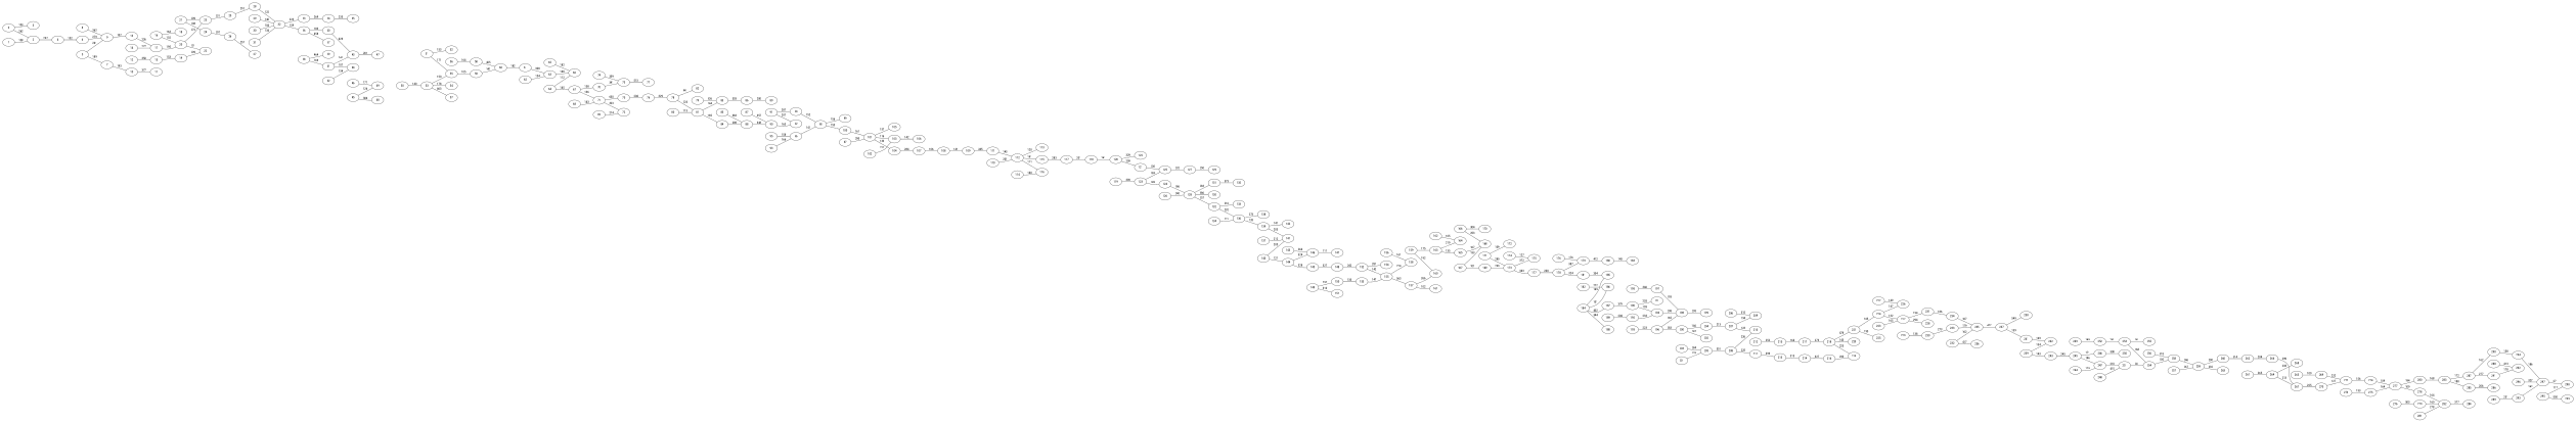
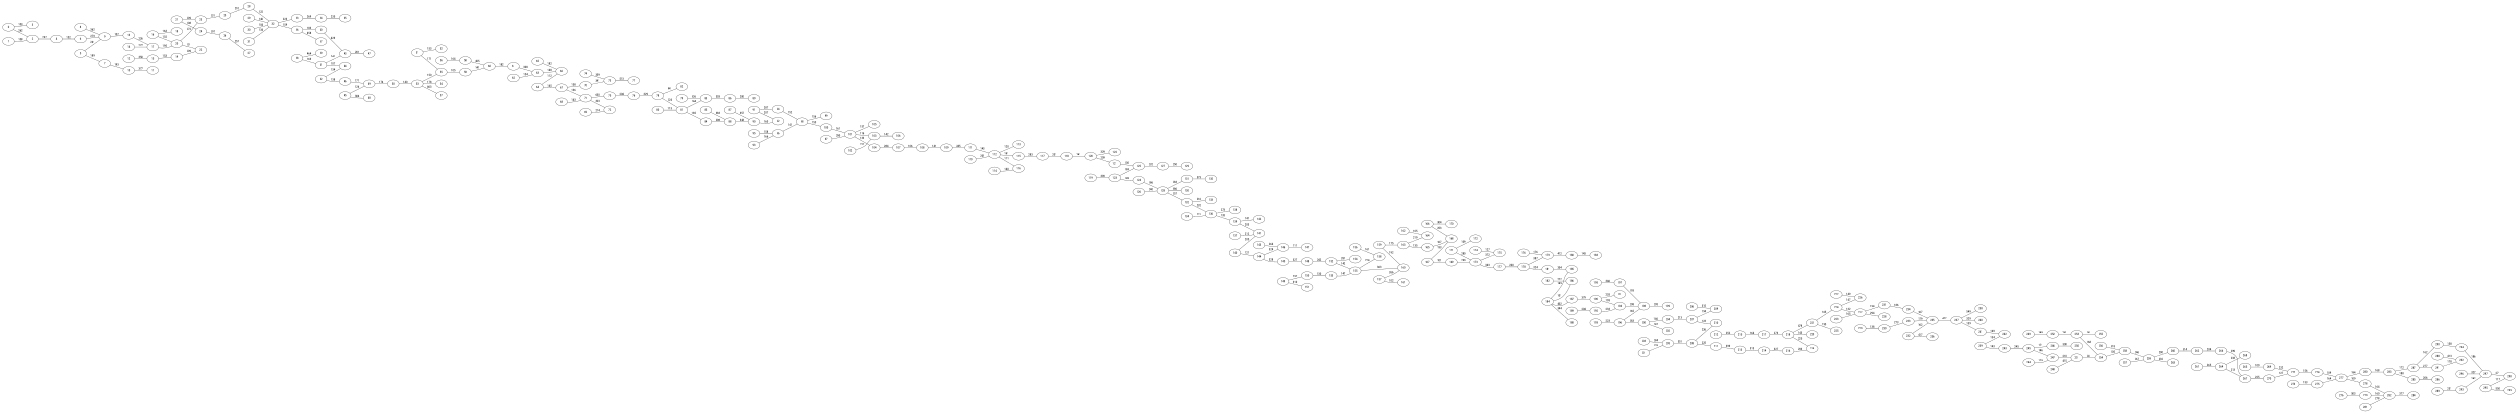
  graph {
    fontname="Roboto Condensed"
    rankdir=LR
    node [fontname="Roboto Condensed"]
    edge [fontname="Roboto Condensed"]
    0
    2
    3
    4
    6
    1
    9
    13
    5
    7
    10
    11
    17
    8
    20
    12
    15
    19
    22
    23
    14
    16
    18
    25
    28
    21
    24
    26
    27
    32
    33
    36
    34
    37
    40
    29
    30
    31
    35
    43
    47
    38
    39
    41
    44
    42
    46
    49
    50
    45
    48
    53
    55
    54
    57
    59
    51
    52
    60
    61
    56
    58
    63
    66
    62
    64
    67
    70
    71
    73
    72
    75
    65
    77
    76
    68
    69
    78
    74
    81
    82
    83
    84
    86
    88
    79
    89
    80
    90
    92
    85
    87
    91
    94
    98
    99
    100
    93
    96
    101
    95
    97
    103
    104
    105
    106
    107
    108
    102
    109
    111
    112
    113
    115
    116
    110
    117
    118
    114
    120
    121
    122
    125
    119
    123
    124
    127
    128
    129
    130
    131
    132
    135
    133
    136
    126
    138
    139
    141
    142
    134
    137
    140
    144
    146
    145
    147
    148
    143
    152
    154
    155
    157
    158
    149
    150
    151
    153
    160
    161
    156
    159
    163
    164
    165
    168
    162
    166
    170
    167
    169
    173
    175
    177
    178
    171
    172
    179
    181
    174
    176
    180
    183
    185
    182
    186
    184
    187
    188
    190
    191
    194
    198
    189
    192
    199
    193
    196
    200
    202
    204
    195
    197
    207
    209
    210
    201
    205
    208
    211
    203
    213
    206
    214
    216
    212
    215
    217
    218
    219
    220
    221
    224
    225
    226
    227
    228
    231
    222
    223
    234
    235
    229
    230
    233
    237
    232
    236
    238
+   240
    241
    242
    239
    243
    245
    247
    246
    251
    250
    244
    254
    258
    248
    249
    252
    253
    255
    259
    260
    263
    256
    257
    262
    266
    267
    261
    264
    268
    270
    272
    265
    269
    274
    277
    280
    278
    273
    275
    283
    281
    282
    276
    279
    284
    285
    287
    286
    290
    291
    294
    292
    297
    288
    289
    293
    298
    295
    299
    296
    0 -- 2 [label=262]
    0 -- 3 [label=103]
    2 -- 4 [label=297]
    4 -- 6 [label=152]
    6 -- 9 [label=279]
    1 -- 2 [label=108]
    9 -- 13 [label=107]
    13 -- 17 [label=226]
    5 -- 9 [label=261]
    5 -- 7 [label=189]
    7 -- 10 [label=193]
    10 -- 11 [label=377]
    17 -- 20 [label=195]
    8 -- 9 [label=362]
    20 -- 22 [label=101]
    20 -- 23 [label=272]
    12 -- 15 [label=350]
    15 -- 19 [label=153]
    19 -- 22 [label=209]
    23 -- 25 [label=231]
    14 -- 17 [label=277]
    16 -- 20 [label=132]
    16 -- 18 [label=163]
    25 -- 28 [label=210]
    28 -- 32 [label=122]
    21 -- 23 [label=209]
    21 -- 24 [label=108]
    24 -- 26 [label=297]
    26 -- 27 [label=257]
    32 -- 33 [label=223]
    32 -- 36 [label=159]
    33 -- 34 [label=269]
    36 -- 37 [label=458]
    36 -- 40 [label=183]
    34 -- 35 [label=235]
    40 -- 43 [label=429]
    29 -- 32 [label=146]
    30 -- 32 [label=104]
    31 -- 32 [label=134]
    43 -- 47 [label=201]
    38 -- 39 [label=464]
    38 -- 41 [label=169]
    41 -- 43 [label=241]
    41 -- 44 [label=107]
    42 -- 44 [label=134]
+   42 -- 46 [label=138]
    46 -- 49 [label=171]
+   49 -- 50 [label=176]
    50 -- 53 [label=140]
    45 -- 49 [label=126]
    45 -- 48 [label=306]
    53 -- 55 [label=150]
    53 -- 54 [label=178]
    53 -- 57 [label=463]
    55 -- 59 [label=105]
    59 -- 60 [label=141]
    51 -- 55 [label=171]
    51 -- 52 [label=153]
    60 -- 61 [label=182]
    61 -- 63 [label=308]
    56 -- 58 [label=164]
    58 -- 60 [label=425]
    63 -- 66 [label=148]
    62 -- 63 [label=154]
    64 -- 66 [label=112]
    64 -- 67 [label=145]
    67 -- 70 [label=158]
    67 -- 71 [label=136]
    70 -- 73 [label=391]
    71 -- 72 [label=323]
    71 -- 75 [label=630]
    73 -- 77 [label=513]
    75 -- 76 [label=204]
    65 -- 66 [label=182]
    76 -- 78 [label=329]
    68 -- 71 [label=143]
    69 -- 72 [label=214]
    78 -- 81 [label=224]
    78 -- 82 [label=441]
    74 -- 73 [label=359]
    81 -- 83 [label=244]
    81 -- 84 [label=185]
    83 -- 86 [label=303]
    84 -- 88 [label=298]
    86 -- 89 [label=200]
    88 -- 90 [label=343]
    79 -- 83 [label=326]
    80 -- 81 [label=113]
    90 -- 92 [label=160]
    85 -- 88 [label=383]
    87 -- 90 [label=357]
    91 -- 92 [label=207]
    91 -- 94 [label=287]
    94 -- 98 [label=152]
    98 -- 99 [label=156]
    98 -- 100 [label=150]
    100 -- 101 [label=161]
    93 -- 96 [label=166]
    96 -- 98 [label=141]
    101 -- 103 [label=116]
    101 -- 104 [label=133]
    101 -- 105 [label=157]
    95 -- 96 [label=158]
    97 -- 101 [label=290]
    103 -- 106 [label=142]
    104 -- 107 [label=284]
    107 -- 108 [label=106]
    108 -- 109 [label=141]
    102 -- 103 [label=227]
    109 -- 111 [label=245]
    111 -- 112 [label=143]
    112 -- 113 [label=120]
    112 -- 115 [label=161]
    112 -- 116 [label=111]
    115 -- 117 [label=283]
    110 -- 112 [label=201]
    117 -- 118 [label=201]
    118 -- 120 [label=241]
    114 -- 116 [label=140]
    120 -- 121 [label=259]
    120 -- 122 [label=329]
    121 -- 125 [label=130]
    125 -- 127 [label=232]
    119 -- 123 [label=393]
    123 -- 125 [label=169]
    123 -- 124 [label=149]
    124 -- 128 [label=186]
    127 -- 129 [label=250]
    128 -- 130 [label=386]
    128 -- 131 [label=283]
    128 -- 132 [label=257]
    131 -- 135 [label=373]
    132 -- 133 [label=216]
    132 -- 136 [label=232]
    136 -- 138 [label=273]
    136 -- 139 [label=135]
    126 -- 128 [label=240]
    139 -- 141 [label=203]
    139 -- 142 [label=141]
    134 -- 136 [label=221]
    137 -- 141 [label=212]
    140 -- 141 [label=205]
    140 -- 144 [label=121]
    144 -- 146 [label=324]
    144 -- 145 [label=328]
    146 -- 147 [label=111]
    145 -- 148 [label=327]
    148 -- 152 [label=242]
    143 -- 146 [label=264]
    152 -- 154 [label=281]
    152 -- 155 [label=142]
-   155 -- 157 [label=363]
+   155 -- 160 [label=363]
    155 -- 158 [label=224]
    157 -- 160 [label=266]
    157 -- 161 [label=102]
    149 -- 150 [label=297]
    149 -- 151 [label=310]
    150 -- 153 [label=130]
    153 -- 155 [label=147]
    156 -- 158 [label=161]
    159 -- 160 [label=192]
    159 -- 163 [label=175]
    163 -- 164 [label=219]
    163 -- 165 [label=135]
    165 -- 168 [label=167]
    162 -- 164 [label=105]
    166 -- 168 [label=253]
    166 -- 170 [label=304]
    167 -- 168 [label=133]
    167 -- 169 [label=101]
    169 -- 173 [label=299]
    173 -- 175 [label=372]
    173 -- 177 [label=343]
    177 -- 178 [label=200]
    178 -- 179 [label=387]
    178 -- 181 [label=324]
    171 -- 173 [label=280]
    171 -- 172 [label=109]
    179 -- 180 [label=412]
    181 -- 185 [label=354]
    174 -- 175 [label=127]
    176 -- 179 [label=176]
    180 -- 183 [label=143]
    182 -- 186 [label=222]
    184 -- 185 [label=149]
    184 -- 186 [label=101]
    184 -- 187 [label=402]
    184 -- 188 [label=344]
    187 -- 190 [label=379]
    190 -- 191 [label=235]
    190 -- 194 [label=193]
    194 -- 198 [label=208]
    198 -- 199 [label=205]
    189 -- 192 [label=204]
    192 -- 194 [label=233]
    193 -- 196 [label=223]
    196 -- 198 [label=165]
    196 -- 200 [label=283]
    200 -- 202 [label=247]
    200 -- 204 [label=146]
    204 -- 207 [label=213]
    195 -- 197 [label=346]
    197 -- 198 [label=193]
    207 -- 209 [label=194]
    207 -- 210 [label=123]
    201 -- 205 [label=229]
    205 -- 208 [label=351]
    208 -- 210 [label=226]
    208 -- 211 [label=225]
    211 -- 213 [label=399]
    203 -- 205 [label=284]
    213 -- 214 [label=313]
    206 -- 209 [label=315]
    214 -- 216 [label=327]
    216 -- 219 [label=233]
    212 -- 215 [label=252]
    215 -- 217 [label=164]
    217 -- 218 [label=273]
    218 -- 219 [label=225]
    218 -- 220 [label=143]
    218 -- 221 [label=478]
    221 -- 224 [label=165]
    221 -- 225 [label=195]
    224 -- 226 [label=147]
    224 -- 227 [label=132]
    227 -- 228 [label=294]
    227 -- 231 [label=194]
    231 -- 234 [label=186]
    222 -- 226 [label=149]
    223 -- 227 [label=165]
    234 -- 235 [label=167]
    235 -- 237 [label=427]
    229 -- 230 [label=138]
    230 -- 233 [label=273]
    233 -- 235 [label=179]
    237 -- 238 [label=549]
+   237 -- 240 [label=329]
    237 -- 241 [label=139]
    232 -- 235 [label=162]
    232 -- 236 [label=417]
    241 -- 242 [label=169]
    239 -- 242 [label=134]
    239 -- 243 [label=143]
    243 -- 245 [label=245]
    245 -- 247 [label=146]
    245 -- 246 [label=171]
    247 -- 251 [label=210]
    246 -- 250 [label=300]
    251 -- 254 [label=241]
    244 -- 247 [label=129]
    254 -- 258 [label=105]
    258 -- 259 [label=246]
    248 -- 251 [label=415]
    249 -- 252 [label=149]
    252 -- 253 [label=241]
    253 -- 254 [label=168]
    253 -- 255 [label=241]
    259 -- 260 [label=290]
    259 -- 263 [label=232]
    260 -- 262 [label=314]
    256 -- 258 [label=318]
    257 -- 259 [label=267]
    262 -- 266 [label=204]
    266 -- 267 [label=299]
    267 -- 270 [label=225]
    261 -- 264 [label=265]
    264 -- 267 [label=213]
    264 -- 268 [label=233]
    270 -- 272 [label=127]
    272 -- 274 [label=156]
    265 -- 269 [label=109]
    269 -- 272 [label=232]
    274 -- 277 [label=109]
    277 -- 280 [label=194]
    277 -- 278 [label=109]
    280 -- 283 [label=168]
    278 -- 282 [label=164]
    273 -- 275 [label=133]
    275 -- 277 [label=164]
    283 -- 285 [label=188]
    283 -- 287 [label=172]
    281 -- 282 [label=278]
    282 -- 284 [label=377]
    276 -- 279 [label=503]
    279 -- 282 [label=160]
    285 -- 286 [label=206]
    287 -- 290 [label=162]
    287 -- 291 [label=277]
    290 -- 294 [label=158]
    291 -- 292 [label=178]
    294 -- 297 [label=186]
    297 -- 298 [label=271]
    288 -- 292 [label=413]
    289 -- 293 [label=251]
    293 -- 297 [label=242]
    295 -- 298 [label=117]
    295 -- 299 [label=550]
    296 -- 297 [label=327]
  }
